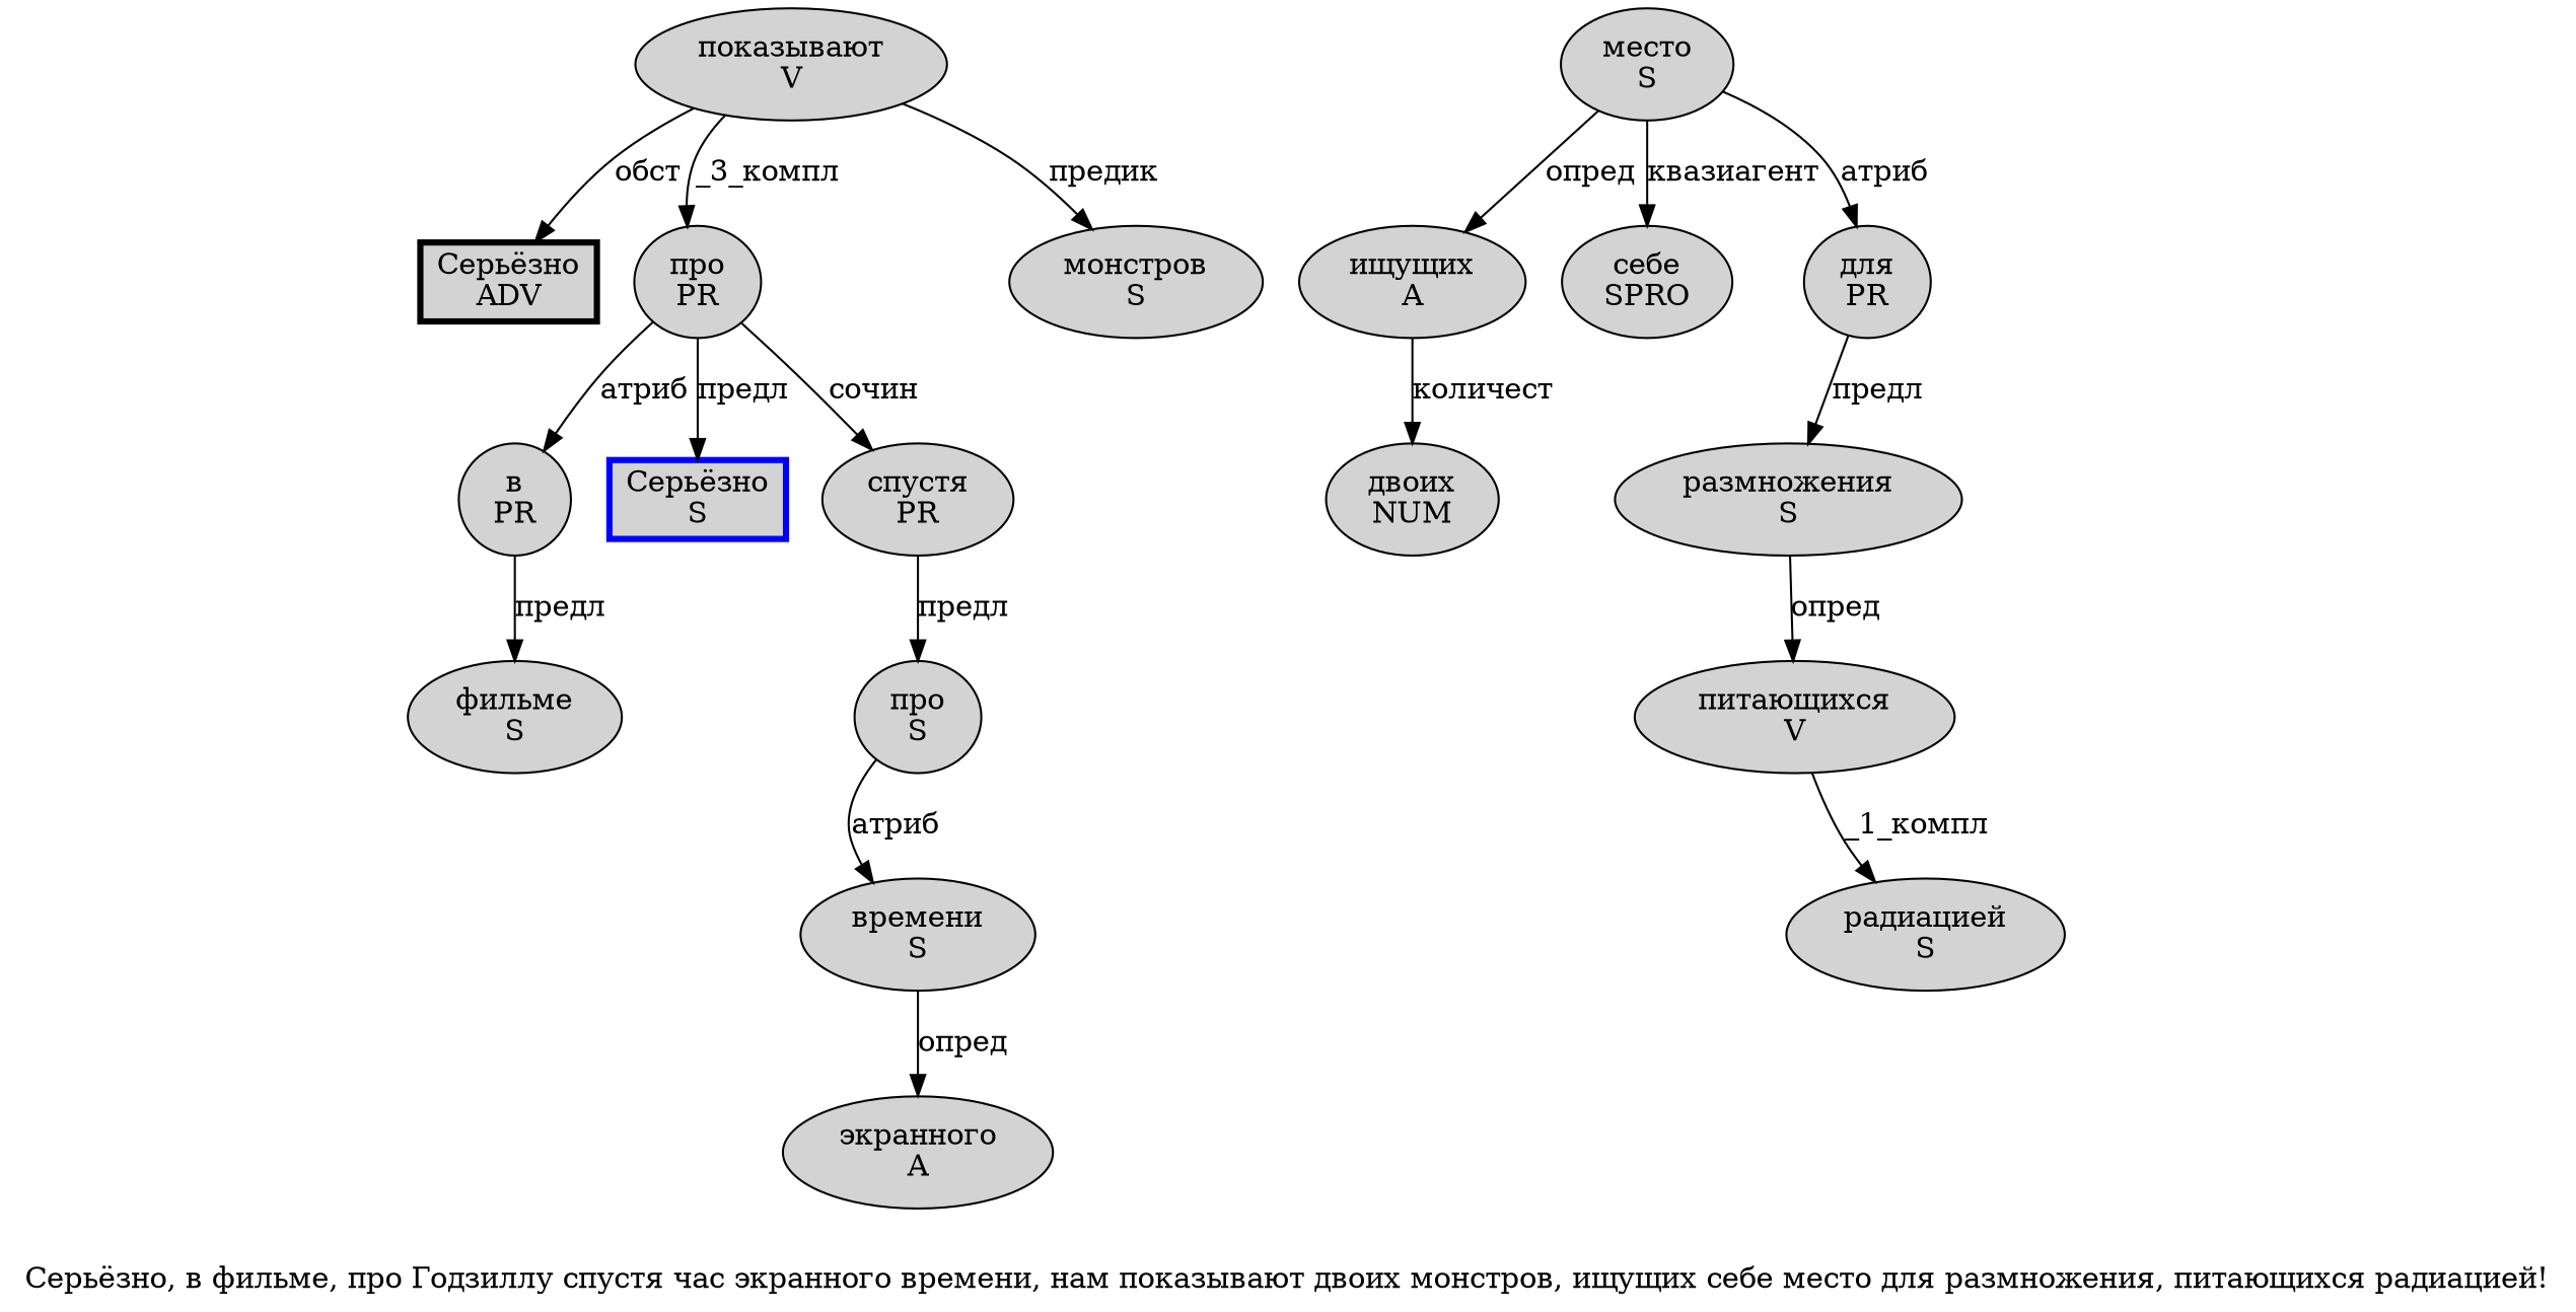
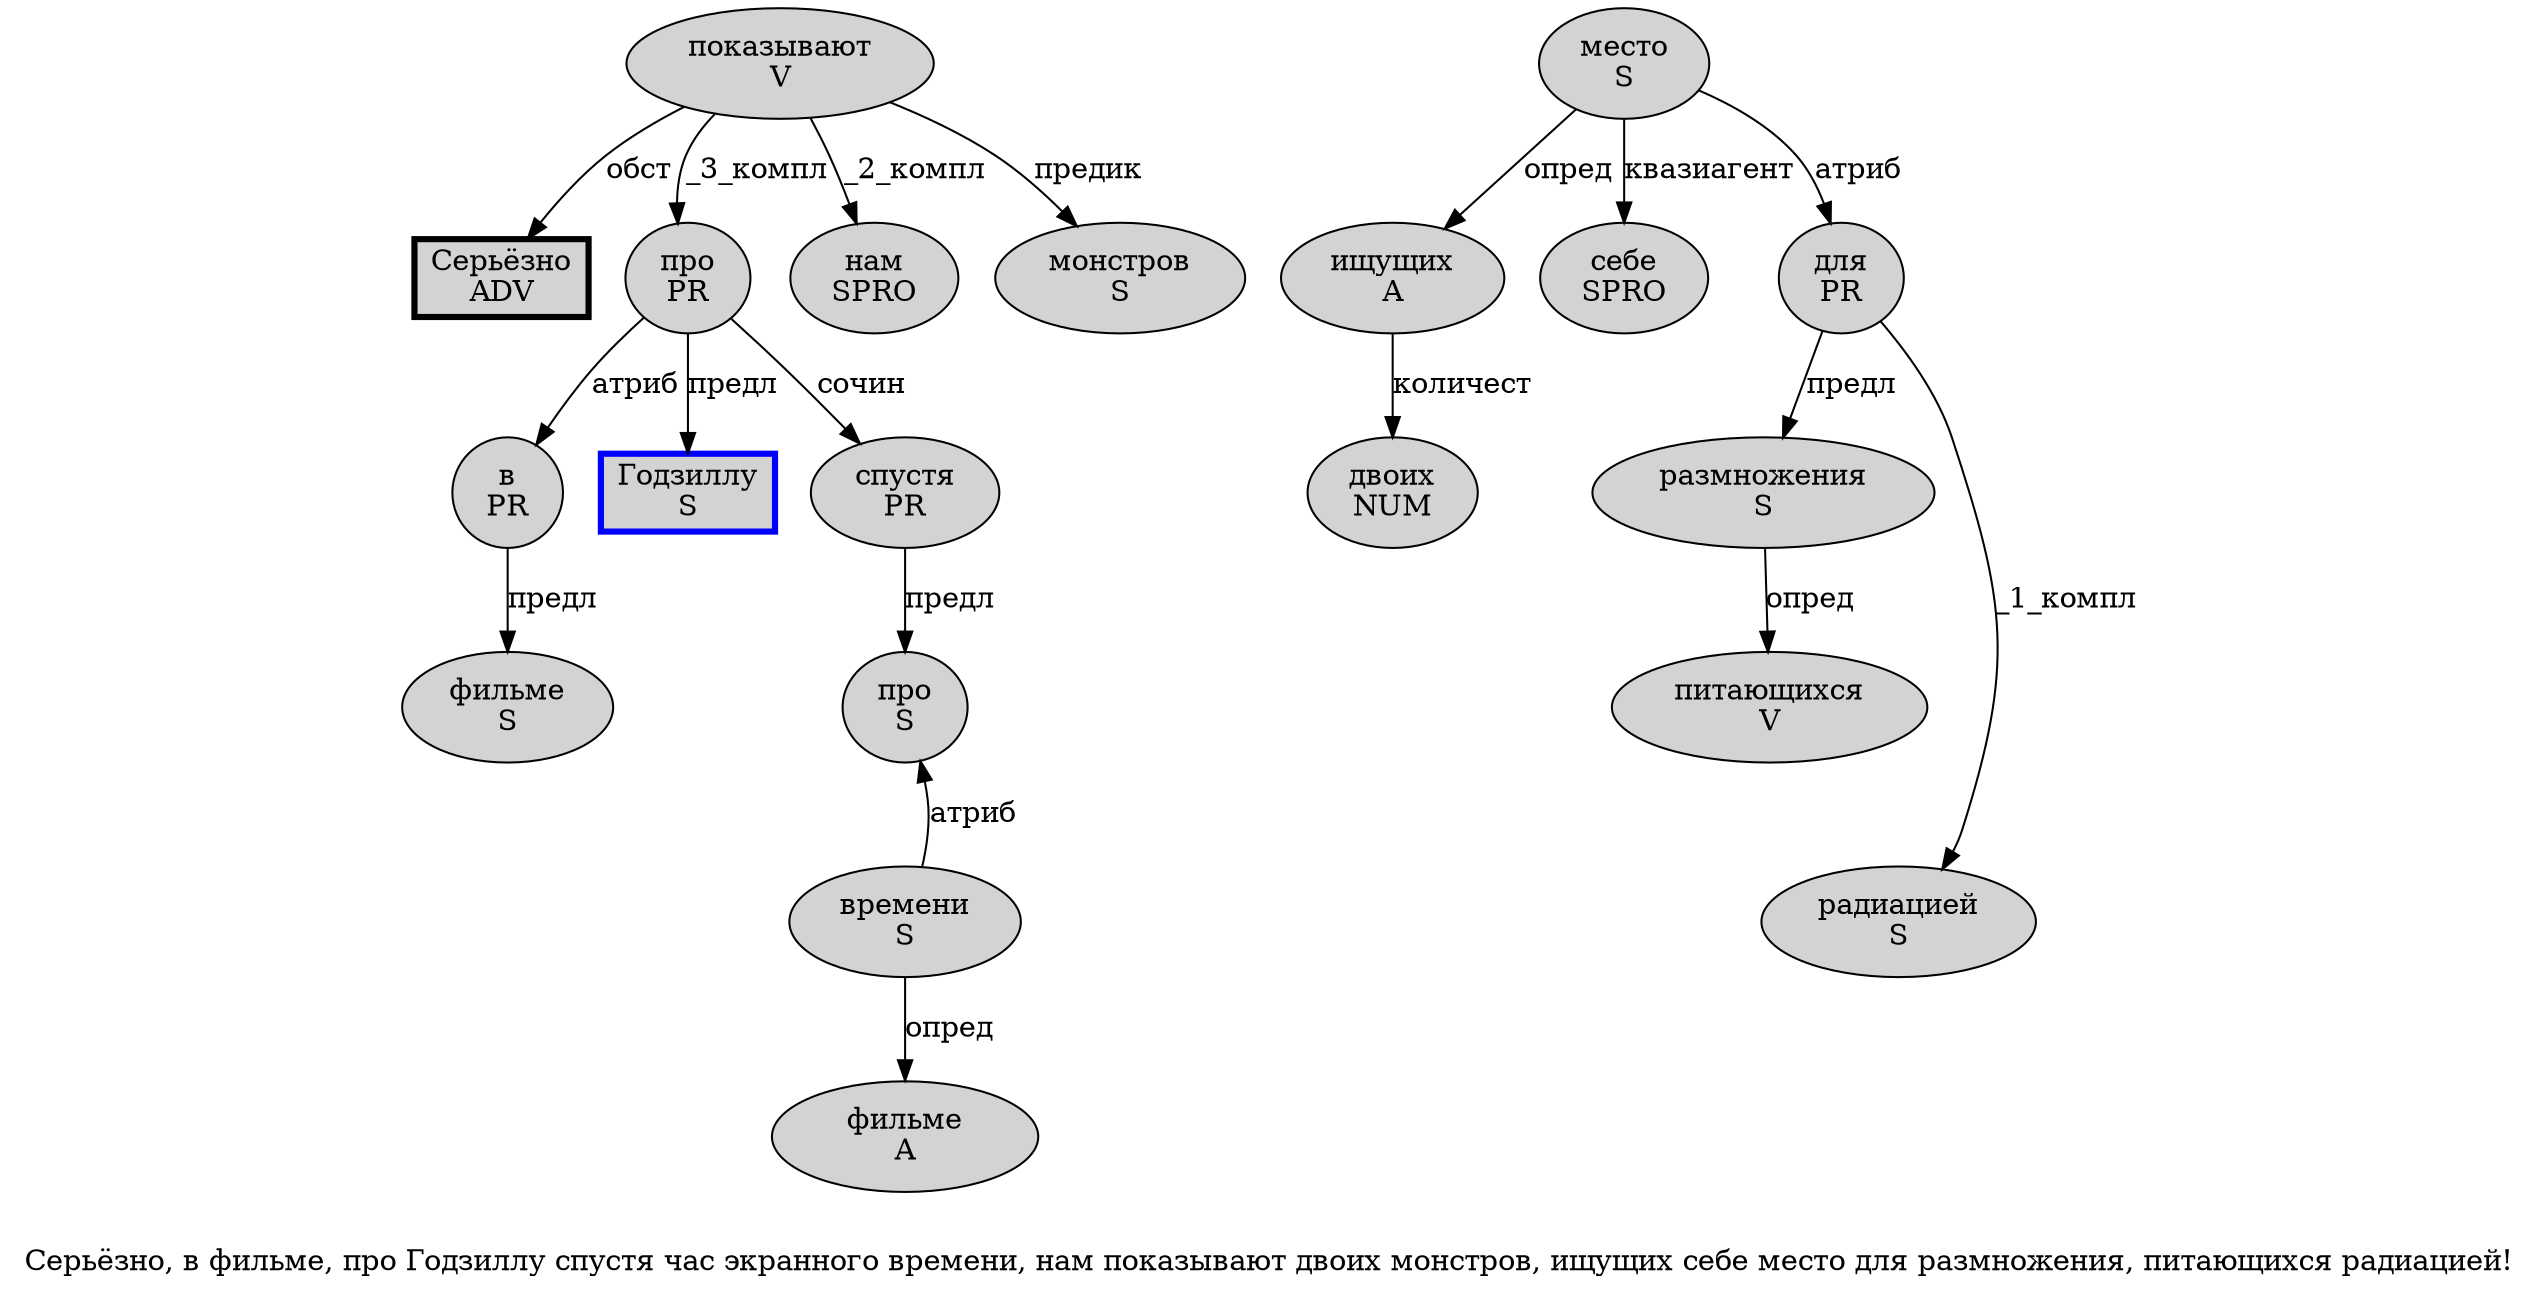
  digraph {
    label="Серьёзно, в фильме, про Годзиллу спустя час экранного времени, нам показывают двоих монстров, ищущих себе место для размножения, питающихся радиацией!"
    node [fillcolor=lightgray penwidth=1 shape=ellipse style=filled]
    n1 [color=black label="Серьёзно\nADV" penwidth=3 shape=box]
    n2 [label="в\nPR"]
    n3 [label="фильме\nS"]
    n4 [label="про\nPR"]
-   n5 [color=blue label="Серьёзно\nS" penwidth=3 shape=box]
+   n5 [color=blue label="Годзиллу\nS" penwidth=3 shape=box]
    n6 [label="спустя\nPR"]
    n7 [label="про\nS"]
    n8 [label="времени\nS"]
-   n9 [label="экранного\nA"]
+   n9 [label="фильме\nA"]
+   n10 [label="нам\nSPRO"]
    n11 [label="показывают\nV"]
    n12 [label="монстров\nS"]
    n13 [label="двоих\nNUM"]
    n14 [label="ищущих\nA"]
    n15 [label="себе\nSPRO"]
    n16 [label="место\nS"]
    n17 [label="для\nPR"]
    n18 [label="размножения\nS"]
    n19 [label="питающихся\nV"]
    n20 [label="радиацией\nS"]
    n2 -> n3 [label="предл"]
    n4 -> n2 [label="атриб"]
    n4 -> n5 [label="предл"]
    n4 -> n6 [label="сочин"]
    n6 -> n7 [label="предл"]
-   n7 -> n8 [label="атриб"]
+   n8 -> n7 [label="атриб"]
    n8 -> n9 [label="опред"]
    n11 -> n1 [label="обст"]
    n11 -> n4 [label="_3_компл"]
+   n11 -> n10 [label="_2_компл"]
    n11 -> n12 [label="предик"]
    n14 -> n13 [label="количест"]
    n16 -> n14 [label="опред"]
    n16 -> n15 [label="квазиагент"]
    n16 -> n17 [label="атриб"]
    n17 -> n18 [label="предл"]
    n18 -> n19 [label="опред"]
-   n19 -> n20 [label="_1_компл"]
+   n17 -> n20 [label="_1_компл"]
  }
